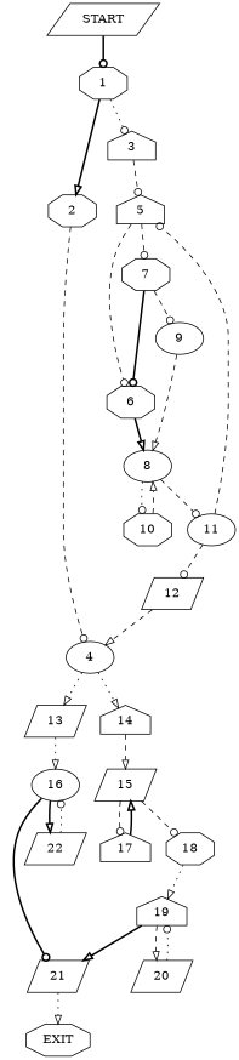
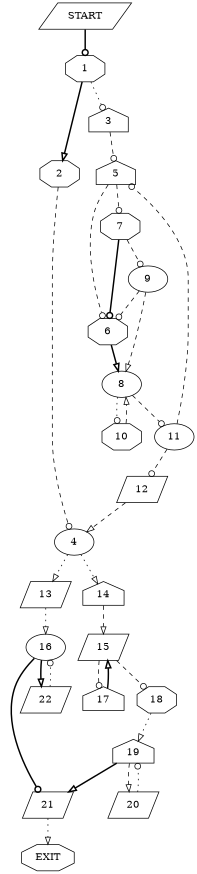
  digraph {
    node [shape=parallelogram]
    edge [arrowhead=odot style=dashed]
    n1 [label=START]
    1 [shape=octagon]
    2 [shape=octagon]
    3 [shape=house]
    n5 [label=EXIT shape=octagon]
    4 [shape=ellipse]
    5 [shape=house]
    13
    14 [shape=house]
    6 [shape=octagon]
    7 [shape=octagon]
    16 [shape=ellipse]
    15
    8 [shape=ellipse]
    9 [shape=ellipse]
    10 [shape=octagon]
    11 [shape=ellipse]
    12
    21
    22
    17 [shape=house]
    18 [shape=octagon]
    19 [shape=house]
    20
    n1 -> 1 [style=bold]
    1 -> 2 [arrowhead=onormal style=bold]
    1 -> 3 [style=dotted]
    2 -> 4
    3 -> 5
    4 -> 13 [arrowhead=onormal style=dotted]
    4 -> 14 [arrowhead=onormal style=dotted]
    5 -> 6
    5 -> 7
    13 -> 16 [arrowhead=onormal style=dotted]
    14 -> 15 [arrowhead=onormal]
    6 -> 8 [arrowhead=onormal style=bold]
    7 -> 6 [style=bold]
    7 -> 9
    16 -> 21 [style=bold]
    16 -> 22 [arrowhead=onormal style=bold]
    15 -> 17
    15 -> 18
    8 -> 10 [style=dotted]
    8 -> 11
+   9 -> 6
    9 -> 8 [arrowhead=onormal]
    10 -> 8 [arrowhead=onormal]
    11 -> 5
    11 -> 12
    12 -> 4 [arrowhead=onormal]
    21 -> n5 [arrowhead=onormal style=dotted]
    22 -> 16 [style=dotted]
    17 -> 15 [arrowhead=onormal style=bold]
    18 -> 19 [arrowhead=onormal style=dotted]
    19 -> 21 [arrowhead=onormal style=bold]
    19 -> 20 [arrowhead=onormal]
    20 -> 19 [style=dotted]
  }
